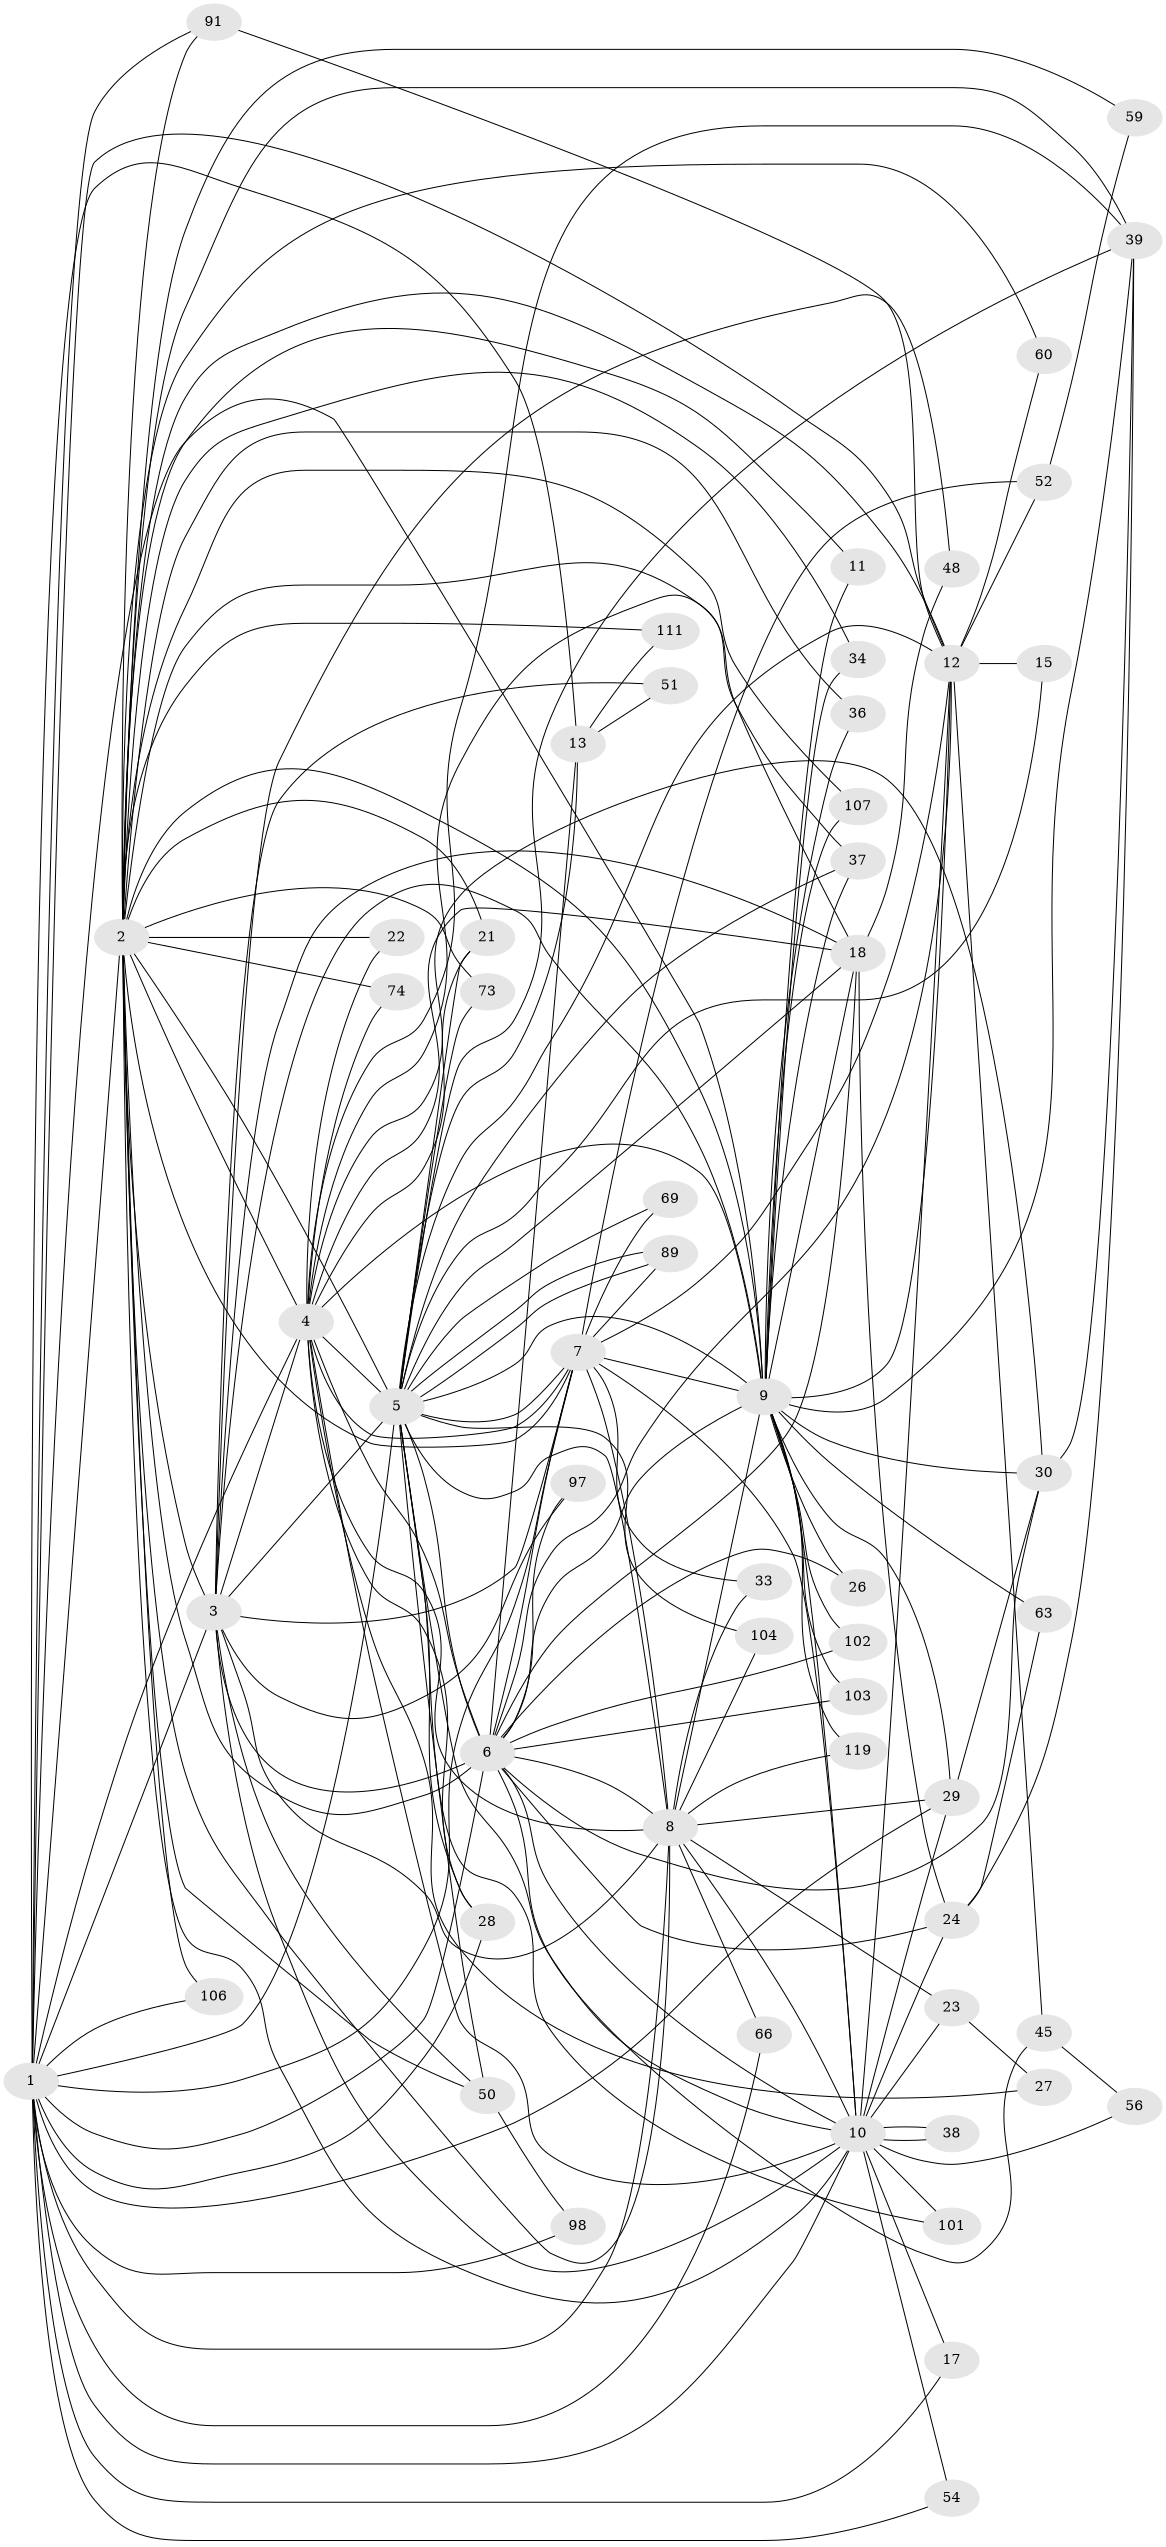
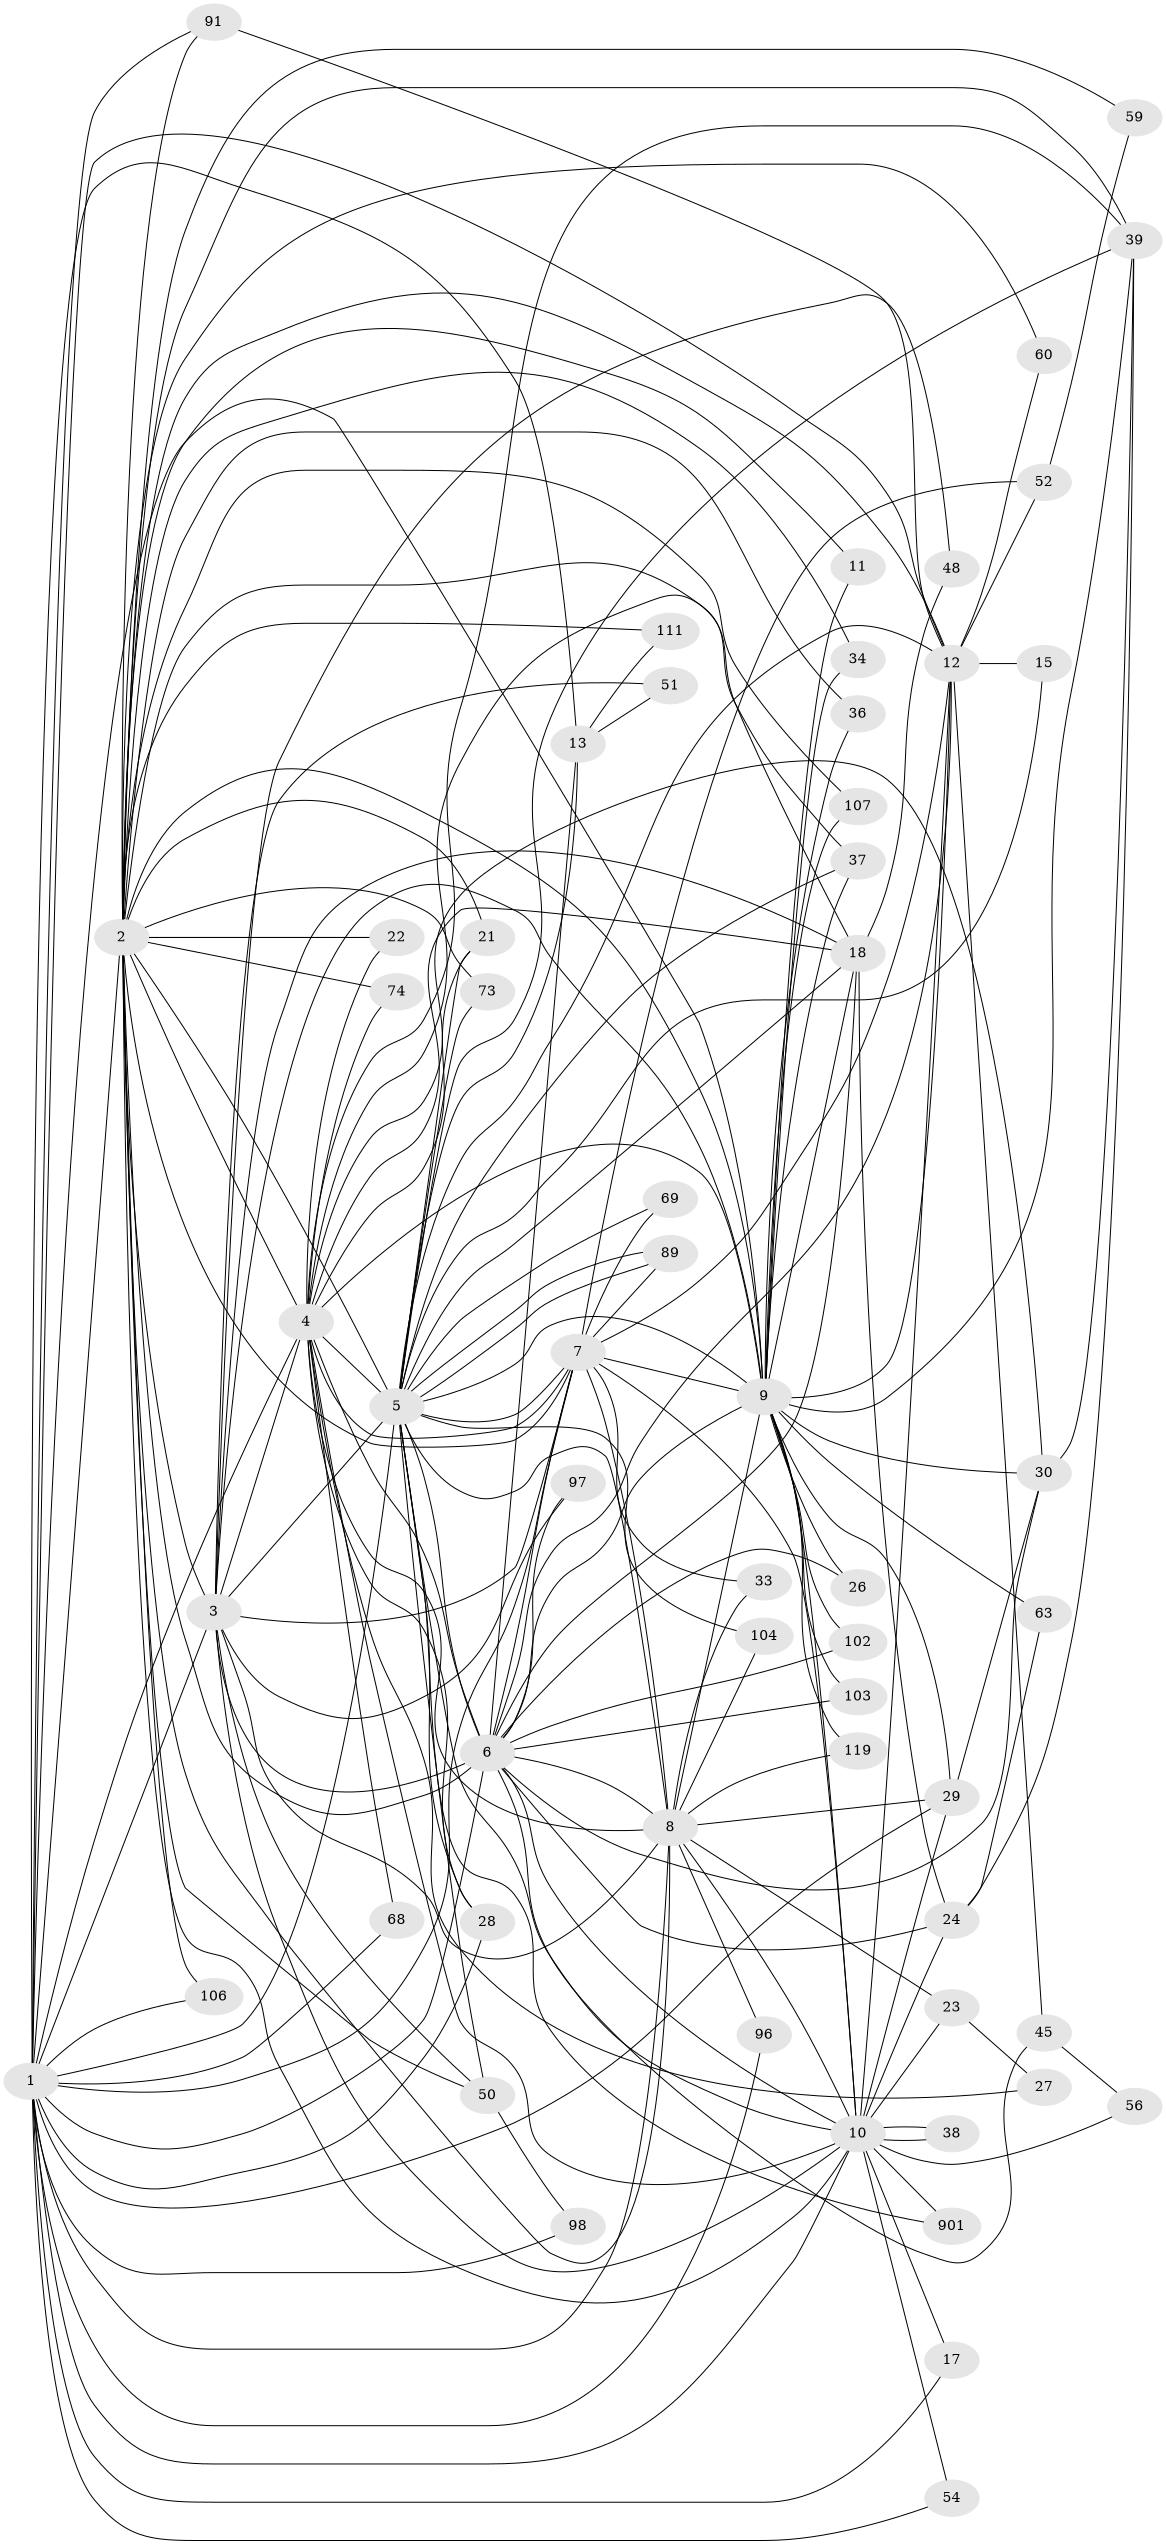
  graph {
    rankdir=LR
    node [color=gray90 style=filled]
    2 [super="+41+31+79+70+46"]
    3 [super="+16"]
    4
    5 [super="+78+65"]
    6 [super="+75+61+32+113+81"]
    7 [super="+108+100+82+76+47"]
    8 [super="+62+14"]
    9
    10
    12 [super="+25+20+118+72+58"]
    91
    106
    11
    18 [super="+86+114+35"]
    21 [super="+64"]
    22
    34
    36
    39 [super="+43+67+55"]
    50
    59
    60
    73
    74
    107
    111
    1
    13 [super="+42"]
    17
    28 [super="+71+93"]
    29 [super="+40+53"]
    54
-   96 [label=66]
+   68
+   96
    98
    48
    51
    97
    27
    30 [super="+44"]
    37 [super="+99"]
    15
    69
    89 [super="+95"]
-   101
+   101 [label=901]
    104
    24 [super="+57"]
    26
    45
    102
    103
    33
    52
    23 [super="+116"]
    119
    63
    38
    56
    2 -- 3 [weight=2]
    2 -- 4
    2 -- 5 [weight=2]
    2 -- 6
    2 -- 7 [weight=2]
    2 -- 8 [weight=3]
    2 -- 9 [weight=4]
    2 -- 10
    2 -- 12
    2 -- 91
    2 -- 106
    2 -- 11
    2 -- 18
    2 -- 21
    2 -- 22
    2 -- 34
    2 -- 36
    2 -- 39
    2 -- 50 [weight=2]
    2 -- 59
    2 -- 60
    2 -- 73
    2 -- 74
    2 -- 107
    2 -- 111
    3 -- 4
    3 -- 5
    3 -- 6
    3 -- 7
    3 -- 8
    3 -- 9
    3 -- 10
    3 -- 18
    3 -- 50
    3 -- 48
    3 -- 51
    3 -- 97
    4 -- 5
    4 -- 6
    4 -- 7
    4 -- 8
    4 -- 9
    4 -- 10
    4 -- 18
    4 -- 21
    4 -- 22
    4 -- 39 [weight=2]
    4 -- 74
    4 -- 28
+   4 -- 68
    4 -- 27
    4 -- 30
    4 -- 37
    5 -- 6 [weight=5]
    5 -- 7 [weight=2]
    5 -- 8
    5 -- 9
    5 -- 10
    5 -- 12 [weight=2]
    5 -- 18
    5 -- 21 [weight=2]
    5 -- 39
    5 -- 50 [weight=2]
    5 -- 73
    5 -- 13
    5 -- 28 [weight=3]
    5 -- 37
    5 -- 15
    5 -- 69
    5 -- 89
    5 -- 89
    5 -- 101
    5 -- 104
    6 -- 7 [weight=2]
    6 -- 8 [weight=2]
    6 -- 9 [weight=2]
    6 -- 10
    6 -- 12 [weight=2]
    6 -- 18
    6 -- 13
    6 -- 97
    6 -- 30
    6 -- 24
    6 -- 26
    6 -- 45
    6 -- 102
    6 -- 103
    7 -- 8 [weight=2]
    7 -- 9
    7 -- 10 [weight=3]
    7 -- 12
    7 -- 69
    7 -- 89
    7 -- 33
    7 -- 52
    8 -- 9
    8 -- 10
    8 -- 29
    8 -- 96
    8 -- 104
    8 -- 33
    8 -- 23 [weight=2]
    8 -- 119
    9 -- 10
    9 -- 12
    9 -- 11
    9 -- 18
    9 -- 34
    9 -- 36
    9 -- 39
    9 -- 107
    9 -- 29
    9 -- 30
    9 -- 37
    9 -- 26
    9 -- 102
    9 -- 103
    9 -- 119
    9 -- 63
    10 -- 12
    10 -- 17
    10 -- 29
    10 -- 54
    10 -- 101
    10 -- 24
    10 -- 23
    10 -- 38
    10 -- 38
    10 -- 56
    12 -- 60
    12 -- 15 [weight=2]
    12 -- 45
    12 -- 52
    91 -- 12
    18 -- 48
    18 -- 24
    50 -- 98
    1 -- 2
    1 -- 3 [weight=2]
    1 -- 4
    1 -- 5
    1 -- 6
    1 -- 7
    1 -- 8 [weight=2]
    1 -- 9
    1 -- 10
    1 -- 12
    1 -- 91
    1 -- 106
    1 -- 13 [weight=2]
    1 -- 17
    1 -- 28
    1 -- 29
    1 -- 54
+   1 -- 68
    1 -- 96
    1 -- 98
    13 -- 111
    13 -- 51
    29 -- 30
    30 -- 39
    24 -- 39
    24 -- 63
    45 -- 56
    52 -- 59
    23 -- 27
  }
